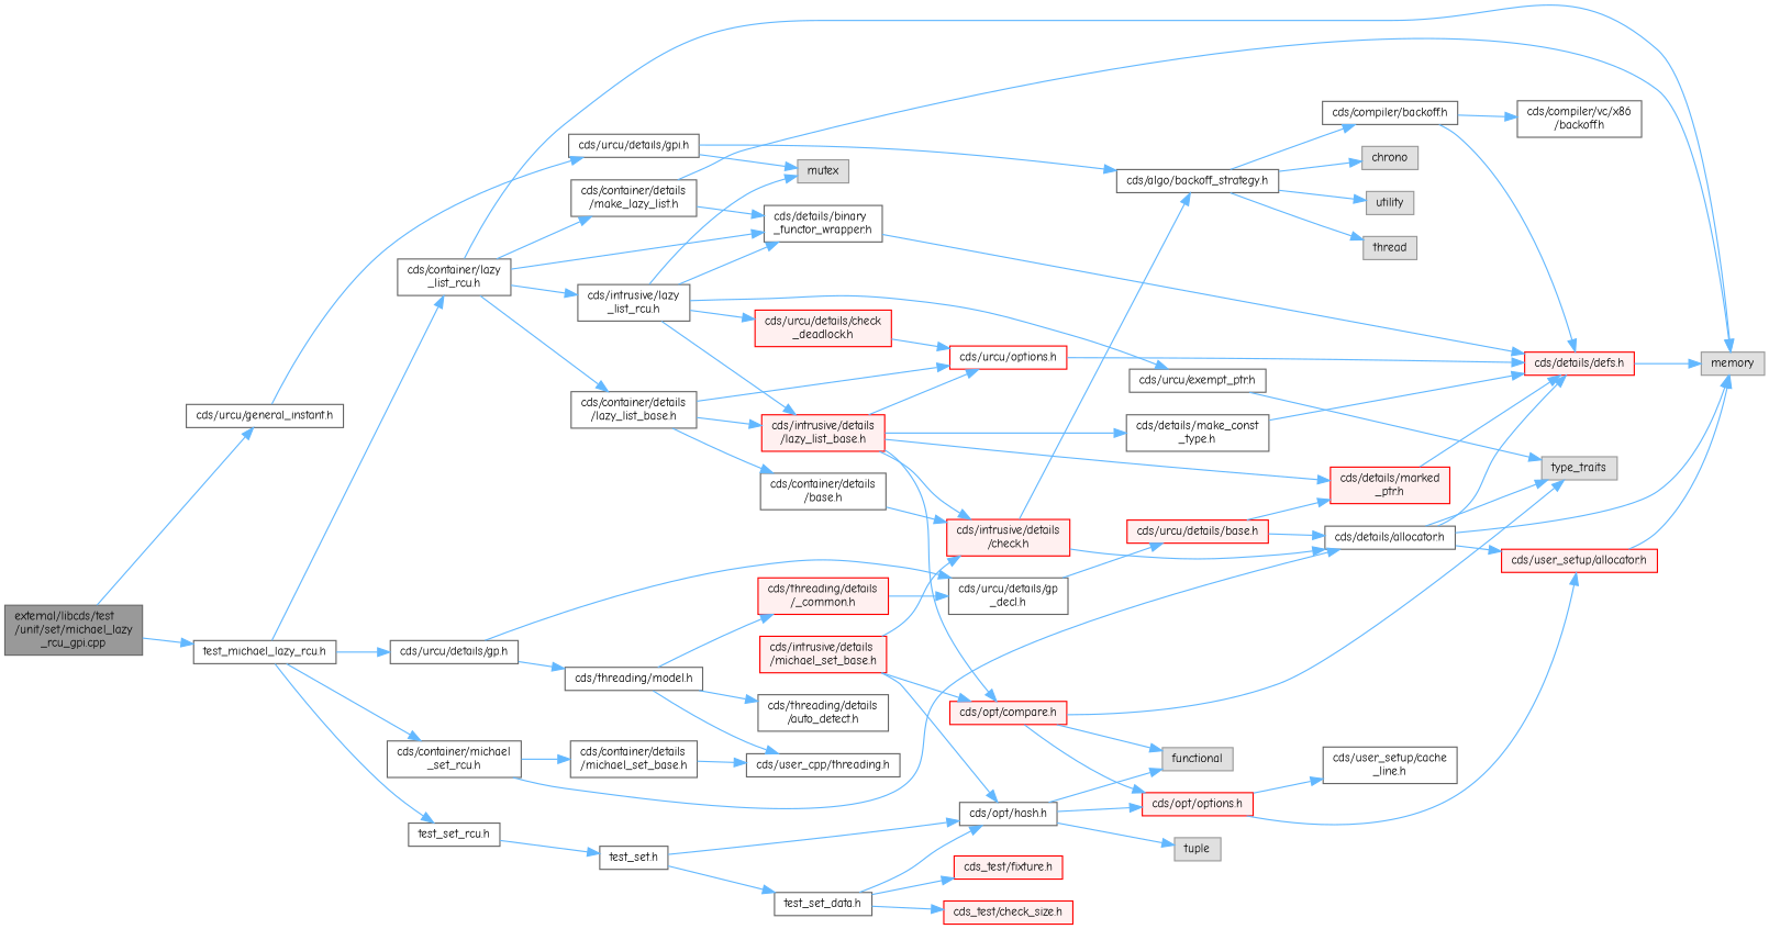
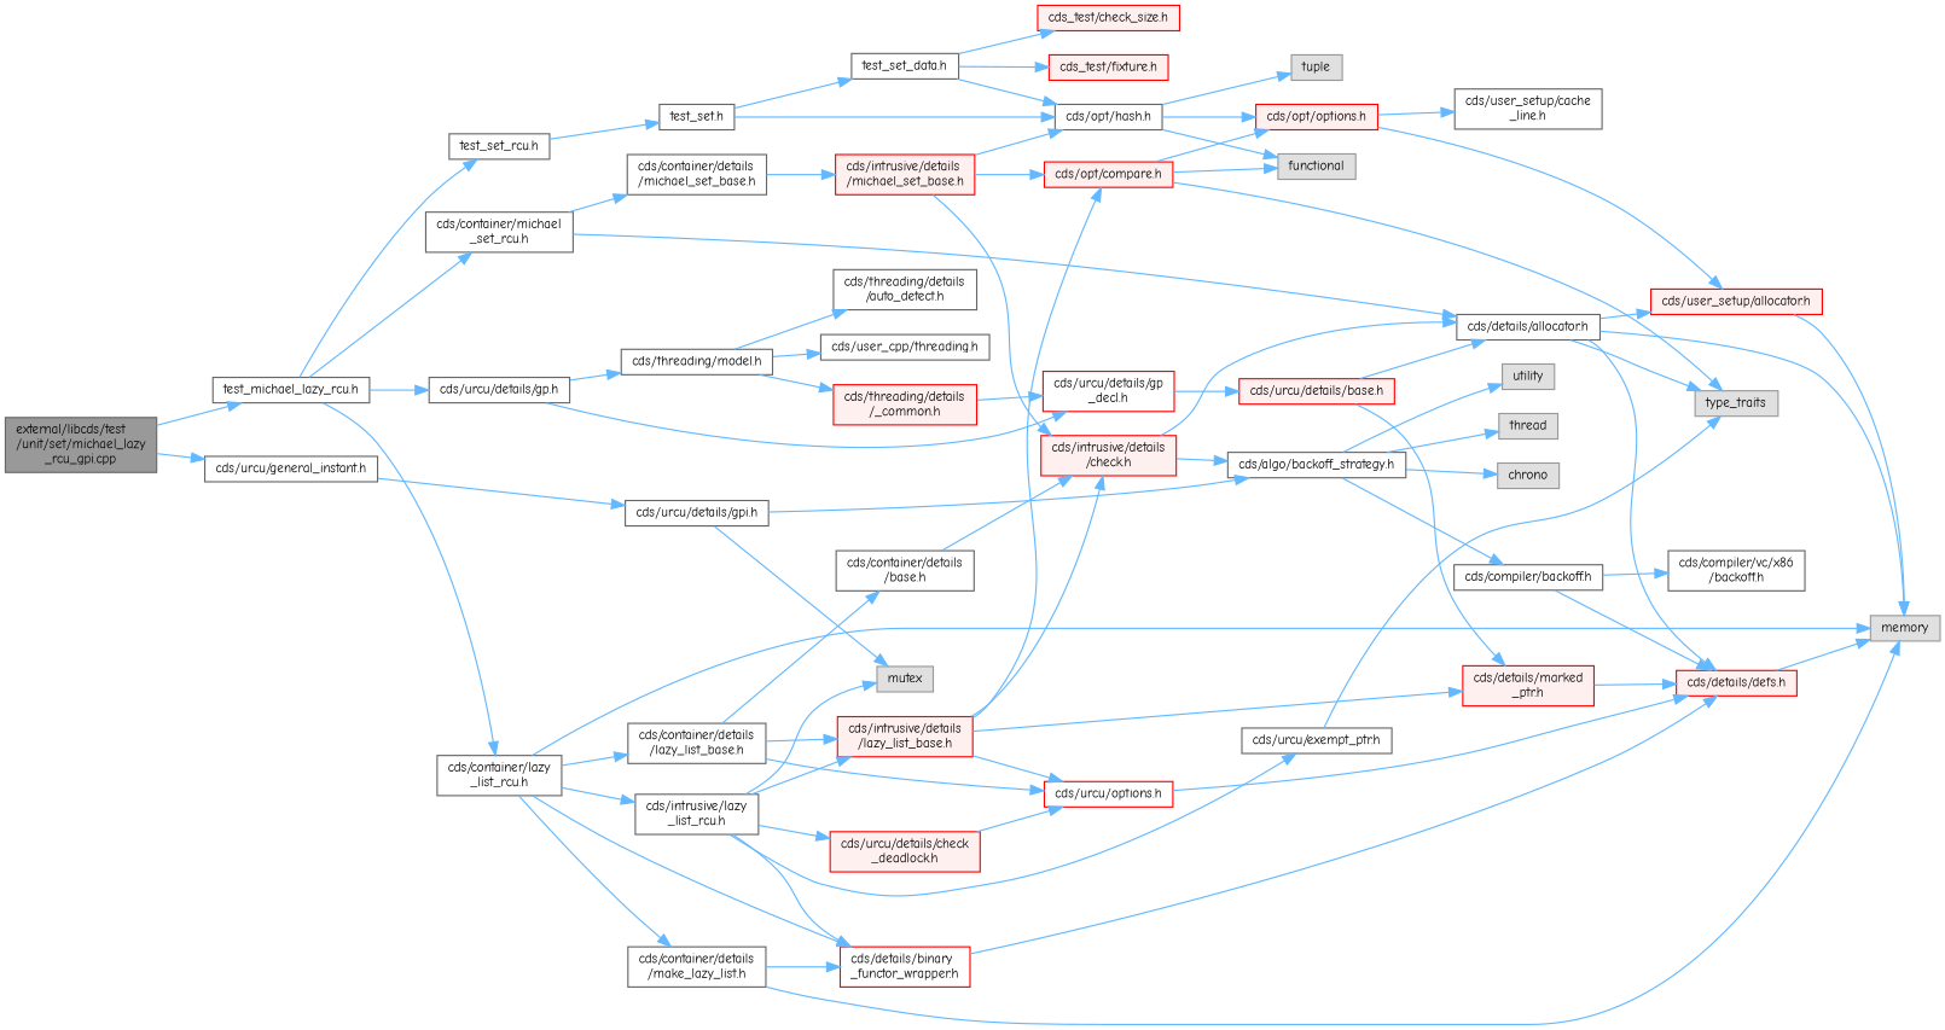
  digraph {
    fontname="Comic Neue"
    rankdir=LR
    node [color=grey40 fillcolor=white fontname="Comic Neue" fontsize=10 shape=box style=filled]
    edge [color=steelblue1 fontname="Comic Neue" fontsize=10 labelfontname=Helvetica labelfontsize=10 style=solid]
    n1 [color=gray40 fillcolor=grey60 fontcolor=black height=0.2 label="external/libcds/test\l/unit/set/michael_lazy\l_rcu_gpi.cpp" width=0.4]
    n2 [height=0.2 label="cds/urcu/general_instant.h" width=0.4]
    n3 [height=0.2 label="test_michael_lazy_rcu.h" width=0.4]
    n4 [height=0.2 label="cds/urcu/details/gpi.h" width=0.4]
    n5 [height=0.2 label="cds/urcu/details/gp.h" width=0.4]
    n6 [height=0.2 label="test_set_rcu.h" width=0.4]
    n7 [height=0.2 label="cds/container/lazy\l_list_rcu.h" width=0.4]
    n8 [height=0.2 label="cds/container/michael\l_set_rcu.h" width=0.4]
    n9 [color=grey60 fillcolor="#E0E0E0" height=0.2 label=mutex width=0.4]
    n10 [height=0.2 label="cds/algo/backoff_strategy.h" width=0.4]
-   n11 [height=0.2 label="cds/urcu/details/gp\l_decl.h" width=0.4]
+   n11 [color=red height=0.2 label="cds/urcu/details/gp\l_decl.h" width=0.4]
    n12 [height=0.2 label="cds/threading/model.h" width=0.4]
    n13 [color=grey60 fillcolor="#E0E0E0" height=0.2 label=utility width=0.4]
    n14 [color=grey60 fillcolor="#E0E0E0" height=0.2 label=thread width=0.4]
    n15 [color=grey60 fillcolor="#E0E0E0" height=0.2 label=chrono width=0.4]
    n16 [height=0.2 label="cds/compiler/backoff.h" width=0.4]
    n17 [color=red fillcolor="#FFF0F0" height=0.2 label="cds/urcu/details/base.h" width=0.4]
    n18 [color=red fillcolor="#FFF0F0" height=0.2 label="cds/threading/details\l/_common.h" width=0.4]
    n19 [height=0.2 label="cds/user_cpp/threading.h" width=0.4]
    n20 [height=0.2 label="cds/threading/details\l/auto_detect.h" width=0.4]
    n21 [height=0.2 label="cds/details/allocator.h" width=0.4]
    n22 [color=red fillcolor="#FFF0F0" height=0.2 label="cds/details/marked\l_ptr.h" width=0.4]
    n23 [height=0.2 label="cds/user_setup/cache\l_line.h" width=0.4]
    n24 [color=grey60 fillcolor="#E0E0E0" height=0.2 label=type_traits width=0.4]
    n25 [color=grey60 fillcolor="#E0E0E0" height=0.2 label=memory width=0.4]
    n26 [color=red fillcolor="#FFF0F0" height=0.2 label="cds/details/defs.h" width=0.4]
    n27 [color=red fillcolor="#FFF0F0" height=0.2 label="cds/user_setup/allocator.h" width=0.4]
    n28 [height=0.2 label="cds/compiler/vc/x86\l/backoff.h" width=0.4]
    n29 [height=0.2 label="test_set.h" width=0.4]
    n30 [height=0.2 label="cds/container/details\l/lazy_list_base.h" width=0.4]
    n31 [height=0.2 label="cds/intrusive/lazy\l_list_rcu.h" width=0.4]
-   n32 [height=0.2 label="cds/details/binary\l_functor_wrapper.h" width=0.4]
+   n32 [color=red height=0.2 label="cds/details/binary\l_functor_wrapper.h" width=0.4]
    n33 [height=0.2 label="cds/container/details\l/make_lazy_list.h" width=0.4]
    n34 [height=0.2 label="cds/container/details\l/michael_set_base.h" width=0.4]
    n35 [height=0.2 label="test_set_data.h" width=0.4]
    n36 [height=0.2 label="cds/opt/hash.h" width=0.4]
    n37 [color=red fillcolor="#FFF0F0" height=0.2 label="cds_test/check_size.h" width=0.4]
    n38 [color=red fillcolor="#FFF0F0" height=0.2 label="cds_test/fixture.h" width=0.4]
    n39 [color=grey60 fillcolor="#E0E0E0" height=0.2 label=tuple width=0.4]
    n40 [color=grey60 fillcolor="#E0E0E0" height=0.2 label=functional width=0.4]
    n41 [color=red fillcolor="#FFF0F0" height=0.2 label="cds/opt/options.h" width=0.4]
    n42 [height=0.2 label="cds/container/details\l/base.h" width=0.4]
    n43 [color=red fillcolor="#FFF0F0" height=0.2 label="cds/intrusive/details\l/lazy_list_base.h" width=0.4]
    n44 [color=red height=0.2 label="cds/urcu/options.h" width=0.4]
    n45 [color=red fillcolor="#FFF0F0" height=0.2 label="cds/urcu/details/check\l_deadlock.h" width=0.4]
    n46 [height=0.2 label="cds/urcu/exempt_ptr.h" width=0.4]
    n47 [color=red fillcolor="#FFF0F0" height=0.2 label="cds/intrusive/details\l/check.h" width=0.4]
    n48 [color=red fillcolor="#FFF0F0" height=0.2 label="cds/opt/compare.h" width=0.4]
-   n49 [height=0.2 label="cds/details/make_const\l_type.h" width=0.4]
    n50 [color=red fillcolor="#FFF0F0" height=0.2 label="cds/intrusive/details\l/michael_set_base.h" width=0.4]
    n1 -> n2
    n1 -> n3
    n2 -> n4
    n3 -> n5
    n3 -> n6
    n3 -> n7
    n3 -> n8
    n4 -> n9
    n4 -> n10
    n5 -> n11
    n5 -> n12
    n6 -> n29
    n7 -> n25
    n7 -> n30
    n7 -> n31
    n7 -> n32
    n7 -> n33
    n8 -> n21
    n8 -> n34
    n10 -> n13
    n10 -> n14
    n10 -> n15
    n10 -> n16
    n11 -> n17
    n12 -> n18
    n12 -> n19
    n12 -> n20
    n16 -> n26
    n16 -> n28
    n17 -> n21
    n17 -> n22
    n18 -> n11
    n21 -> n24
    n21 -> n25
    n21 -> n26
    n21 -> n27
    n22 -> n26
    n26 -> n25
    n27 -> n25
    n29 -> n35
    n29 -> n36
    n30 -> n42
    n30 -> n43
    n30 -> n44
    n31 -> n9
    n31 -> n32
    n31 -> n43
    n31 -> n45
    n31 -> n46
    n32 -> n26
    n33 -> n25
    n33 -> n32
-   n34 -> n19
+   n34 -> n50
    n35 -> n36
    n35 -> n37
    n35 -> n38
    n36 -> n39
    n36 -> n40
    n36 -> n41
    n41 -> n23
    n41 -> n27
    n42 -> n47
    n43 -> n22
    n43 -> n44
    n43 -> n47
    n43 -> n48
-   n43 -> n49
    n44 -> n26
    n45 -> n44
    n46 -> n24
    n47 -> n10
    n47 -> n21
    n48 -> n24
    n48 -> n40
    n48 -> n41
-   n49 -> n26
    n50 -> n36
    n50 -> n47
    n50 -> n48
  }
